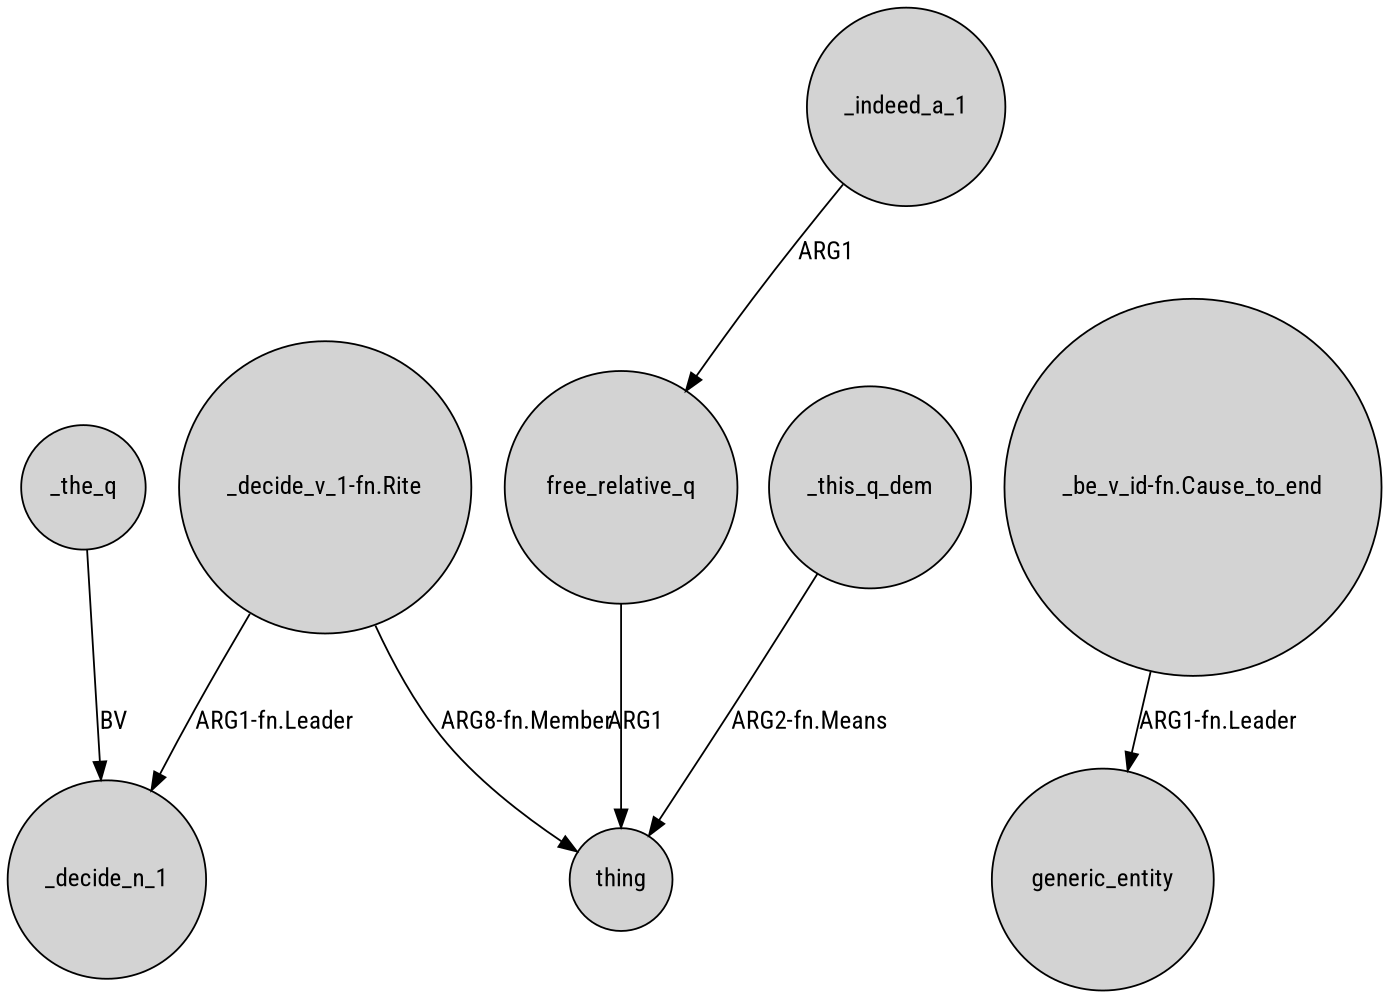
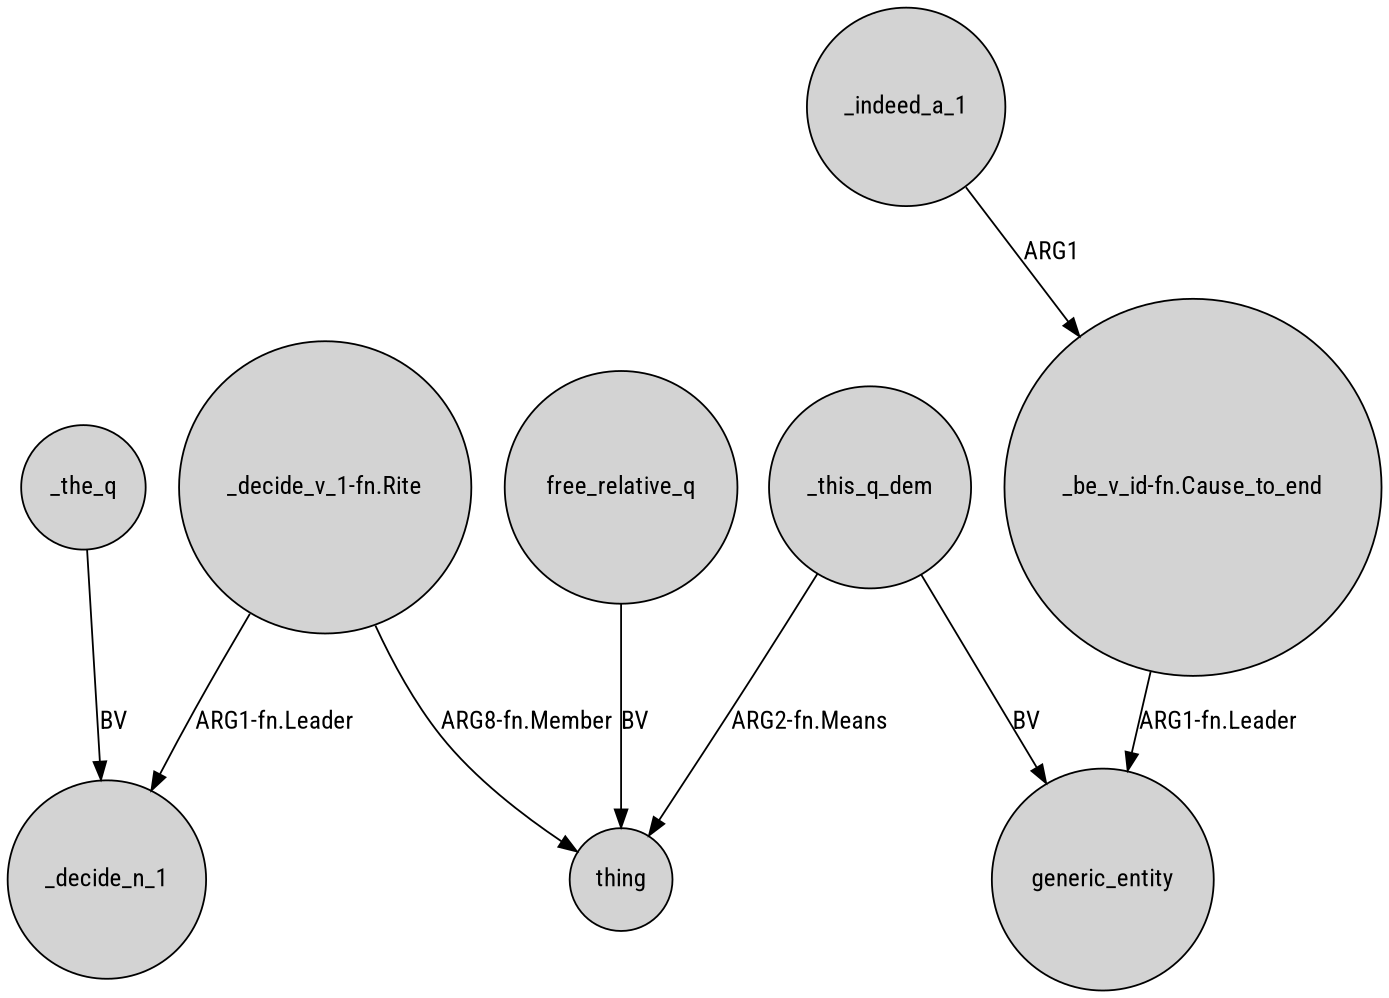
  digraph {
    fontname="Roboto Condensed"
    node [fontname="Roboto Condensed" shape=circle style=filled]
    edge [fontname="Roboto Condensed"]
    n1 [label=_decide_n_1]
    "_decide_v_1-fn.Rite"
    thing
    "_be_v_id-fn.Cause_to_end"
    generic_entity
    free_relative_q
    _the_q
    _indeed_a_1
    _this_q_dem
    "_decide_v_1-fn.Rite" -> n1 [label="ARG1-fn.Leader"]
    "_decide_v_1-fn.Rite" -> thing [label="ARG8-fn.Member"]
    "_be_v_id-fn.Cause_to_end" -> generic_entity [label="ARG1-fn.Leader"]
-   free_relative_q -> thing [label=ARG1]
+   free_relative_q -> thing [label=BV]
    _the_q -> n1 [label=BV]
-   _indeed_a_1 -> free_relative_q [label=ARG1]
+   _indeed_a_1 -> "_be_v_id-fn.Cause_to_end" [label=ARG1]
    _this_q_dem -> thing [label="ARG2-fn.Means"]
+   _this_q_dem -> generic_entity [label=BV]
  }
